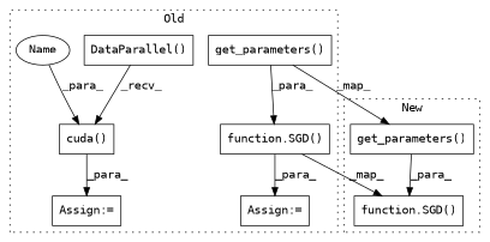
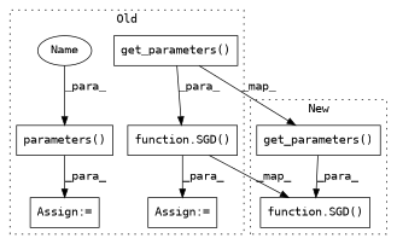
  digraph {
    fontname="DejaVu Sans Mono"
    node [a=75 fontname="DejaVu Sans Mono" l=27 shape=box]
    edge [fontname="DejaVu Sans Mono"]
    n1 [label="get_parameters()" s=3018]
    n2 [l="4,23" label="function.SGD()" s="3144,3171"]
    n3 [a=68 l=3 label="Assign:=" s=3141]
-   n4 [l="22,1" label="DataParallel()" s="3063,3095"]
    n5 [a=68 l=3 label="Assign:=" s=3060]
-   n6 [l=40 label="cuda()" s=3063]
+   n6 [l=40 label="parameters()" s=3063]
    n7 [a=87 l=10 label=Name s=3085 shape=ellipse]
    n8 [label="get_parameters()" s=3312]
    n9 [l="4,23" label="function.SGD()" s="3308,3348"]
    subgraph cluster_1 {
      label=Old
      style=dotted
      n1
      n2
      n3
-     n4
      n5
      n6
      n7
    }
    subgraph cluster_2 {
      label=New
      style=dotted
      n8
      n9
    }
    n1 -> n2 [label=_para_]
    n1 -> n8 [label=_map_]
    n2 -> n3 [label=_para_]
    n2 -> n9 [label=_map_]
-   n4 -> n6 [label=_recv_]
    n6 -> n5 [label=_para_]
    n7 -> n6 [label=_para_]
    n8 -> n9 [label=_para_]
  }
